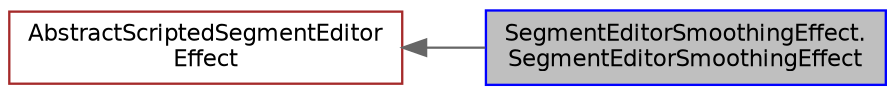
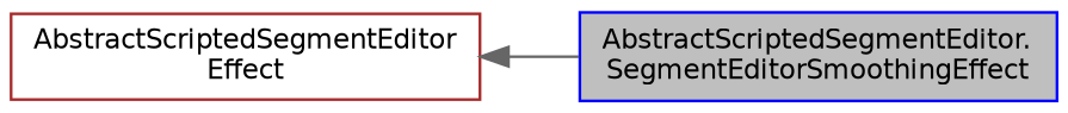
  digraph {
    rankdir=LR
    node [fontname=Helvetica fontsize=10 shape=record]
-   n1 [color=blue fillcolor=grey75 fontcolor=black height=0.2 label="SegmentEditorSmoothingEffect.\lSegmentEditorSmoothingEffect" style=filled width=0.4]
+   n1 [color=blue fillcolor=grey75 fontcolor=black height=0.2 label="AbstractScriptedSegmentEditor.\lSegmentEditorSmoothingEffect" style=filled width=0.4]
    n2 [color=brown height=0.2 label="AbstractScriptedSegmentEditor\lEffect" width=0.4]
    n2 -> n1 [color=gray40 dir=back fontname=Helvetica fontsize=10 labelfontname=Helvetica labelfontsize=10 style=solid]
  }
